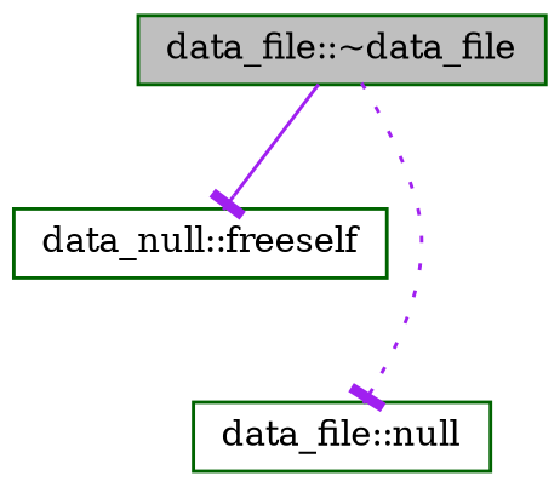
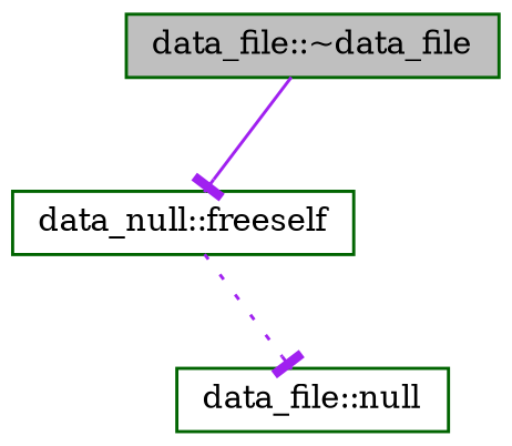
  digraph {
    fontname="DejaVu Serif"
    rankdir=TB
    node [color=darkgreen fillcolor=white fontname="DejaVu Serif" fontsize=10 shape=record style=filled]
    edge [arrowhead=tee color=purple fontname="DejaVu Serif" fontsize=10 labelfontname=Helvetica labelfontsize=10]
    n1 [fillcolor=grey75 fontcolor=black height=0.2 label="data_file::~data_file" width=0.4]
    n2 [height=0.2 label="data_null::freeself" width=0.4]
    n3 [height=0.2 label="data_file::null" width=0.4]
    n1 -> n2 [style=solid]
-   n1 -> n3 [style=dotted]
+   n2 -> n3 [style=dotted]
  }
